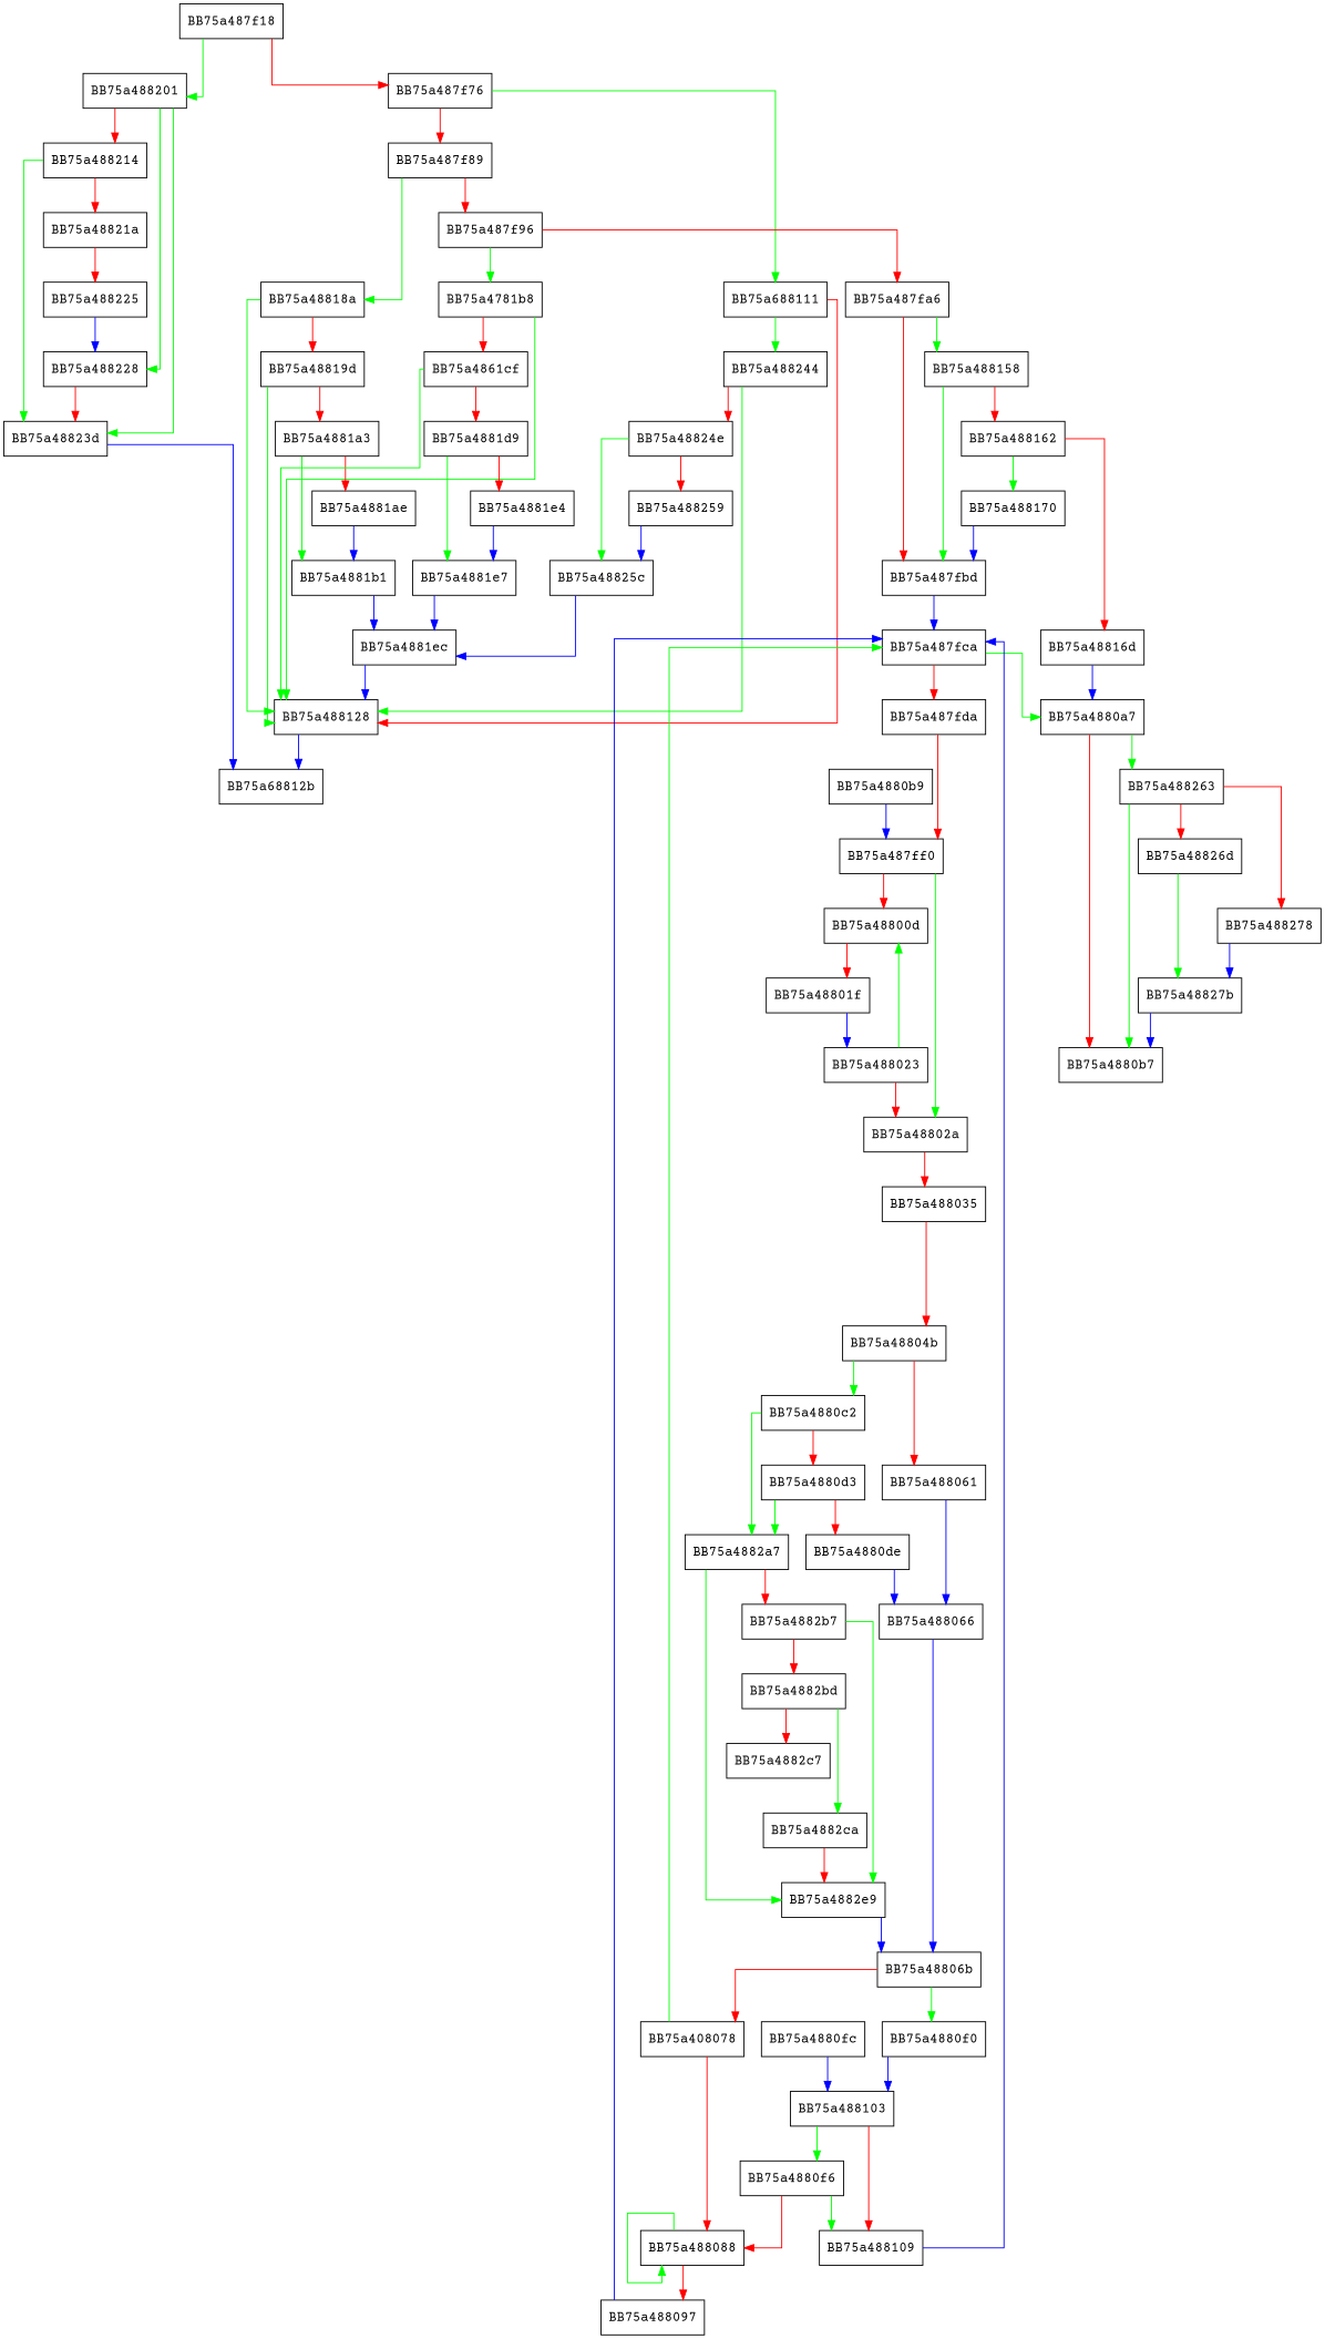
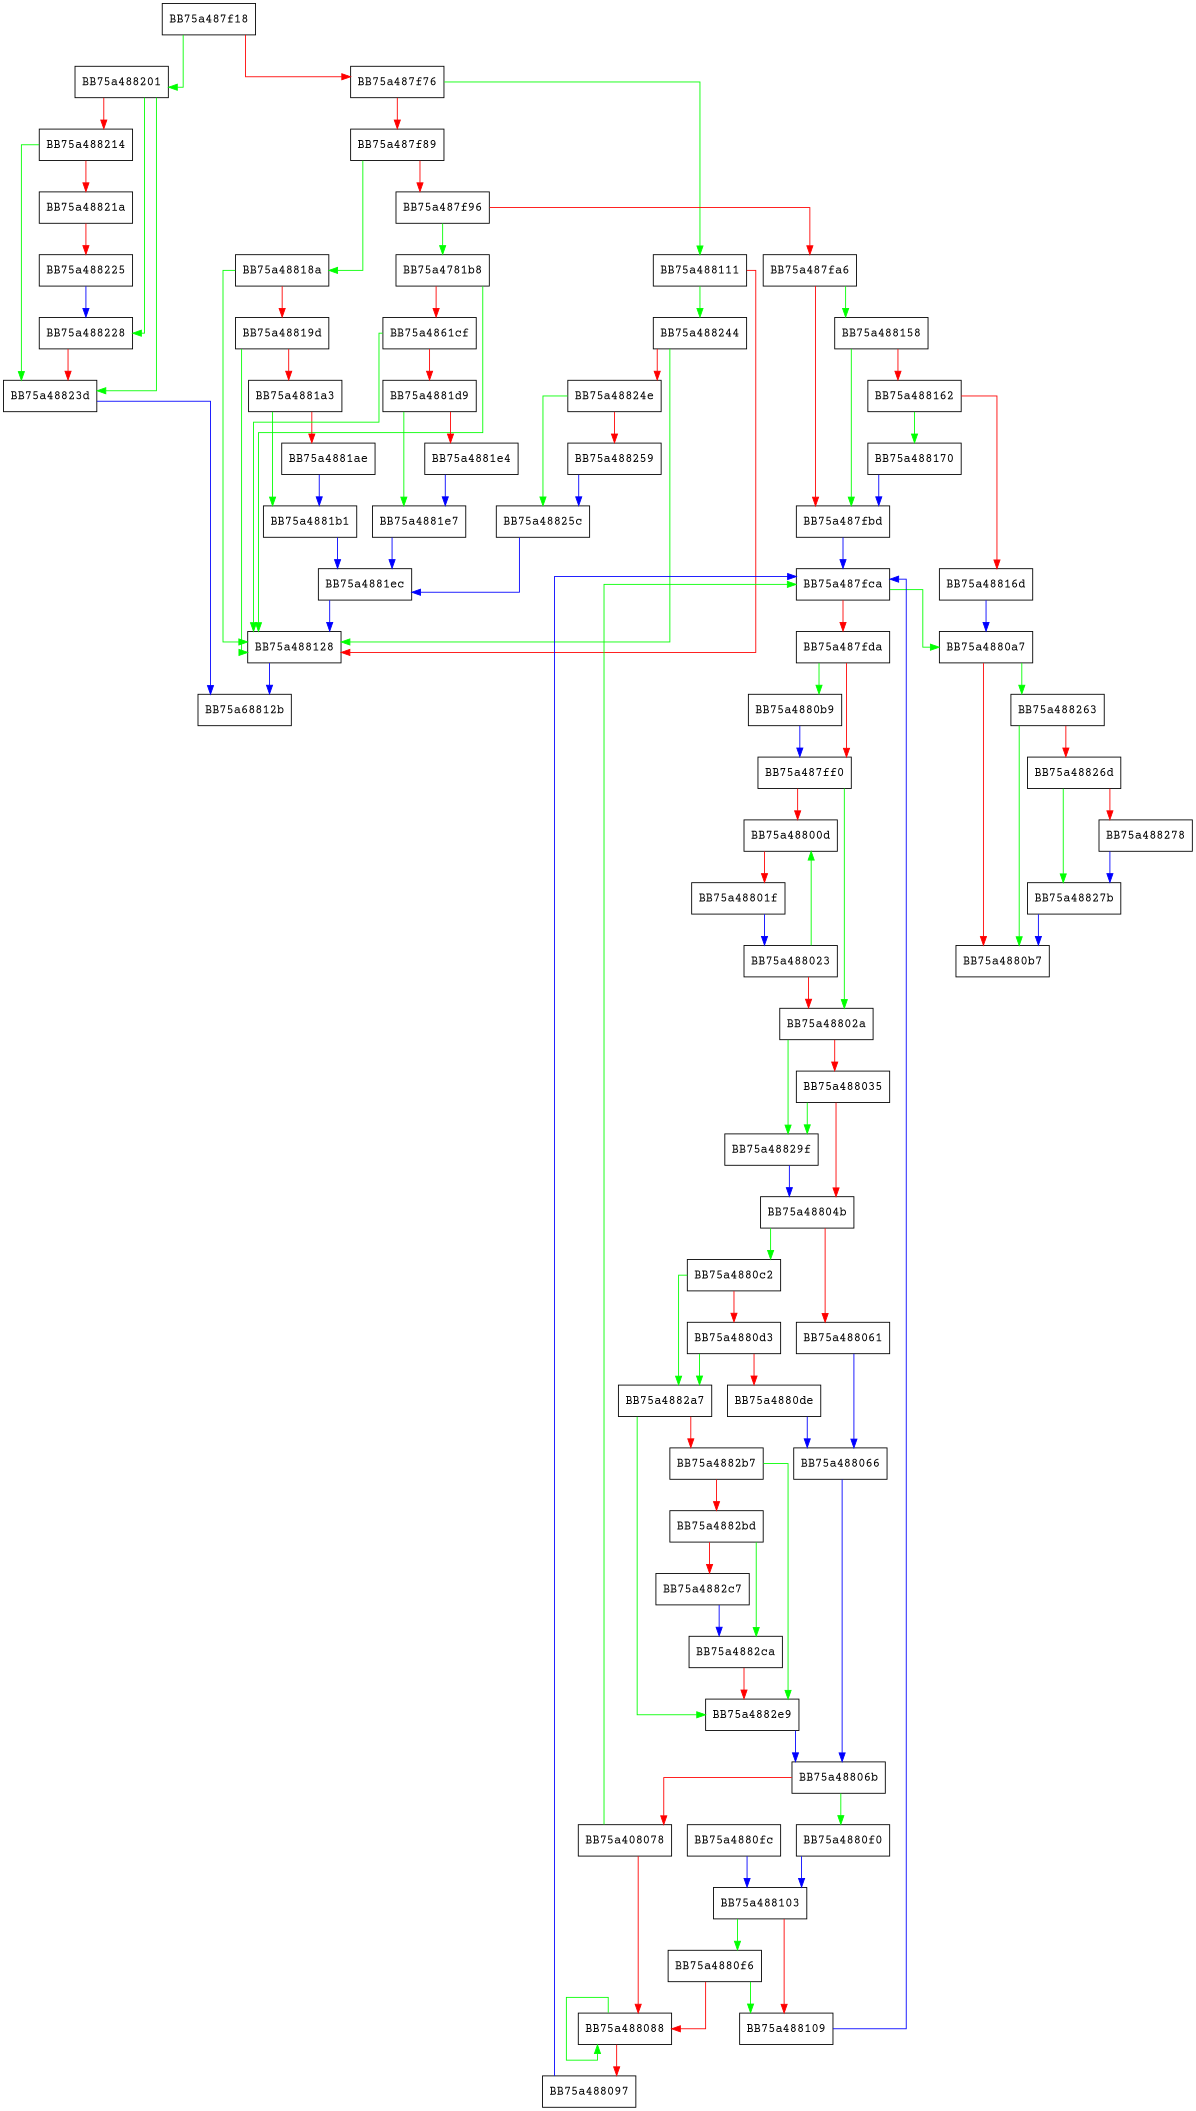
  digraph {
    fontname="Courier Prime"
    splines=ortho
    node [fontname="Courier Prime" shape=box]
    edge [color=red fontname="Courier Prime"]
    BB75a487f18
    BB75a488201
    BB75a487f76
    BB75a48823d
    BB75a488214
    BB75a488228
-   BB75a488111 [label=BB75a688111]
+   BB75a488111
    BB75a487f89
    n9 [label=BB75a68812b]
    BB75a48821a
    BB75a488128
    BB75a488244
    BB75a48818a
    BB75a487f96
    BB75a48824e
    BB75a48819d
    n17 [label=BB75a4781b8]
    BB75a487fa6
    BB75a4881a3
    n20 [label=BB75a4861cf]
    BB75a488158
    BB75a487fbd
    BB75a4881d9
    BB75a488162
    BB75a487fca
    BB75a488170
    BB75a48816d
    BB75a4880a7
    BB75a487fda
    BB75a488263
    BB75a4880b7
    BB75a4880b9
    BB75a487ff0
    BB75a48826d
    BB75a48802a
    BB75a48800d
+   BB75a48829f
    BB75a488035
    BB75a48801f
    BB75a48804b
    BB75a488023
    BB75a4880c2
    BB75a488061
    BB75a4882a7
    BB75a4880d3
    BB75a488066
    BB75a4882e9
    BB75a4882b7
    BB75a4880de
    BB75a48806b
    BB75a4880f0
    n52 [label=BB75a408078]
    BB75a488103
    BB75a488088
    BB75a4880f6
    BB75a488109
    BB75a488097
    BB75a48827b
    BB75a488278
    BB75a4882bd
    BB75a4880fc
    BB75a48825c
    BB75a488259
    BB75a4881b1
    BB75a4881ae
    BB75a4881ec
    BB75a4881e7
    BB75a4881e4
    BB75a488225
    BB75a4882ca
    BB75a4882c7
    BB75a487f18 -> BB75a488201 [color=green]
    BB75a487f18 -> BB75a487f76
    BB75a488201 -> BB75a48823d [color=green]
    BB75a488201 -> BB75a488214
    BB75a488201 -> BB75a488228 [color=green]
    BB75a487f76 -> BB75a488111 [color=green]
    BB75a487f76 -> BB75a487f89
    BB75a48823d -> n9 [color=blue]
    BB75a488214 -> BB75a48823d [color=green]
    BB75a488214 -> BB75a48821a
    BB75a488228 -> BB75a48823d
    BB75a488111 -> BB75a488128
    BB75a488111 -> BB75a488244 [color=green]
    BB75a487f89 -> BB75a48818a [color=green]
    BB75a487f89 -> BB75a487f96
    BB75a48821a -> BB75a488225
    BB75a488128 -> n9 [color=blue]
    BB75a488244 -> BB75a488128 [color=green]
    BB75a488244 -> BB75a48824e
    BB75a48818a -> BB75a488128 [color=green]
    BB75a48818a -> BB75a48819d
    BB75a487f96 -> n17 [color=green]
    BB75a487f96 -> BB75a487fa6
    BB75a48824e -> BB75a48825c [color=green]
    BB75a48824e -> BB75a488259
    BB75a48819d -> BB75a488128 [color=green]
    BB75a48819d -> BB75a4881a3
    n17 -> BB75a488128 [color=green]
    n17 -> n20
    BB75a487fa6 -> BB75a488158 [color=green]
    BB75a487fa6 -> BB75a487fbd
    BB75a4881a3 -> BB75a4881b1 [color=green]
    BB75a4881a3 -> BB75a4881ae
    n20 -> BB75a488128 [color=green]
    n20 -> BB75a4881d9
    BB75a488158 -> BB75a487fbd [color=green]
    BB75a488158 -> BB75a488162
    BB75a487fbd -> BB75a487fca [color=blue]
    BB75a4881d9 -> BB75a4881e7 [color=green]
    BB75a4881d9 -> BB75a4881e4
    BB75a488162 -> BB75a488170 [color=green]
    BB75a488162 -> BB75a48816d
    BB75a487fca -> BB75a4880a7 [color=green]
    BB75a487fca -> BB75a487fda
    BB75a488170 -> BB75a487fbd [color=blue]
    BB75a48816d -> BB75a4880a7 [color=blue]
    BB75a4880a7 -> BB75a488263 [color=green]
    BB75a4880a7 -> BB75a4880b7
+   BB75a487fda -> BB75a4880b9 [color=green]
    BB75a487fda -> BB75a487ff0
    BB75a488263 -> BB75a4880b7 [color=green]
    BB75a488263 -> BB75a48826d
    BB75a4880b9 -> BB75a487ff0 [color=blue]
    BB75a487ff0 -> BB75a48802a [color=green]
    BB75a487ff0 -> BB75a48800d
    BB75a48826d -> BB75a48827b [color=green]
-   BB75a488263 -> BB75a488278
+   BB75a48826d -> BB75a488278
+   BB75a48802a -> BB75a48829f [color=green]
    BB75a48802a -> BB75a488035
    BB75a48800d -> BB75a48801f
+   BB75a48829f -> BB75a48804b [color=blue]
+   BB75a488035 -> BB75a48829f [color=green]
    BB75a488035 -> BB75a48804b
    BB75a48801f -> BB75a488023 [color=blue]
    BB75a48804b -> BB75a4880c2 [color=green]
    BB75a48804b -> BB75a488061
    BB75a488023 -> BB75a48802a
    BB75a488023 -> BB75a48800d [color=green]
    BB75a4880c2 -> BB75a4882a7 [color=green]
    BB75a4880c2 -> BB75a4880d3
    BB75a488061 -> BB75a488066 [color=blue]
    BB75a4882a7 -> BB75a4882e9 [color=green]
    BB75a4882a7 -> BB75a4882b7
    BB75a4880d3 -> BB75a4882a7 [color=green]
    BB75a4880d3 -> BB75a4880de
    BB75a488066 -> BB75a48806b [color=blue]
    BB75a4882e9 -> BB75a48806b [color=blue]
    BB75a4882b7 -> BB75a4882e9 [color=green]
    BB75a4882b7 -> BB75a4882bd
    BB75a4880de -> BB75a488066 [color=blue]
    BB75a48806b -> BB75a4880f0 [color=green]
    BB75a48806b -> n52
    BB75a4880f0 -> BB75a488103 [color=blue]
    n52 -> BB75a487fca [color=green]
    n52 -> BB75a488088
    BB75a488103 -> BB75a4880f6 [color=green]
    BB75a488103 -> BB75a488109
    BB75a488088 -> BB75a488088 [color=green]
    BB75a488088 -> BB75a488097
    BB75a4880f6 -> BB75a488088
    BB75a4880f6 -> BB75a488109 [color=green]
    BB75a488109 -> BB75a487fca [color=blue]
    BB75a488097 -> BB75a487fca [color=blue]
    BB75a48827b -> BB75a4880b7 [color=blue]
    BB75a488278 -> BB75a48827b [color=blue]
    BB75a4882bd -> BB75a4882ca [color=green]
    BB75a4882bd -> BB75a4882c7
    BB75a4880fc -> BB75a488103 [color=blue]
    BB75a48825c -> BB75a4881ec [color=blue]
    BB75a488259 -> BB75a48825c [color=blue]
    BB75a4881b1 -> BB75a4881ec [color=blue]
    BB75a4881ae -> BB75a4881b1 [color=blue]
    BB75a4881ec -> BB75a488128 [color=blue]
    BB75a4881e7 -> BB75a4881ec [color=blue]
    BB75a4881e4 -> BB75a4881e7 [color=blue]
    BB75a488225 -> BB75a488228 [color=blue]
    BB75a4882ca -> BB75a4882e9
+   BB75a4882c7 -> BB75a4882ca [color=blue]
  }
